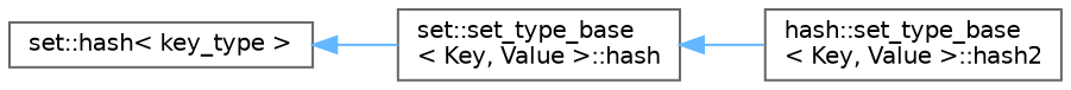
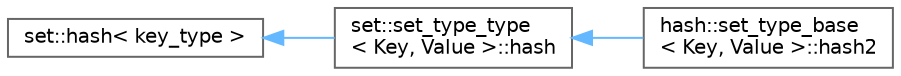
  digraph {
    rankdir=LR
    node [color=grey40 fillcolor=white fontname=Helvetica fontsize=10 shape=box style=filled]
    edge [color=steelblue1 dir=back fontname=Helvetica fontsize=10 labelfontname=Helvetica labelfontsize=10 style=solid]
    n1 [height=0.2 label="set::hash\< key_type \>" width=0.4]
-   n2 [height=0.2 label="set::set_type_base\l\< Key, Value \>::hash" width=0.4]
+   n2 [height=0.2 label="set::set_type_type\l\< Key, Value \>::hash" width=0.4]
    n3 [height=0.2 label="hash::set_type_base\l\< Key, Value \>::hash2" width=0.4]
    n1 -> n2
    n2 -> n3
  }
